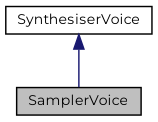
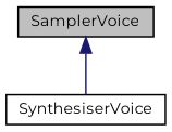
  digraph {
    fontname=Montserrat
    node [color=black fontname=Montserrat fontsize=10 shape=record]
    n1 [fillcolor=grey75 fontcolor=black height=0.2 label=SamplerVoice style=filled width=0.4]
    n2 [height=0.2 label=SynthesiserVoice width=0.4]
-   n2 -> n1 [color=midnightblue dir=back fontname=Montserrat fontsize=10 labelfontname=Helvetica labelfontsize=10 style=solid]
+   n1 -> n2 [color=midnightblue dir=back fontname=Montserrat fontsize=10 labelfontname=Helvetica labelfontsize=10 style=solid]
  }
